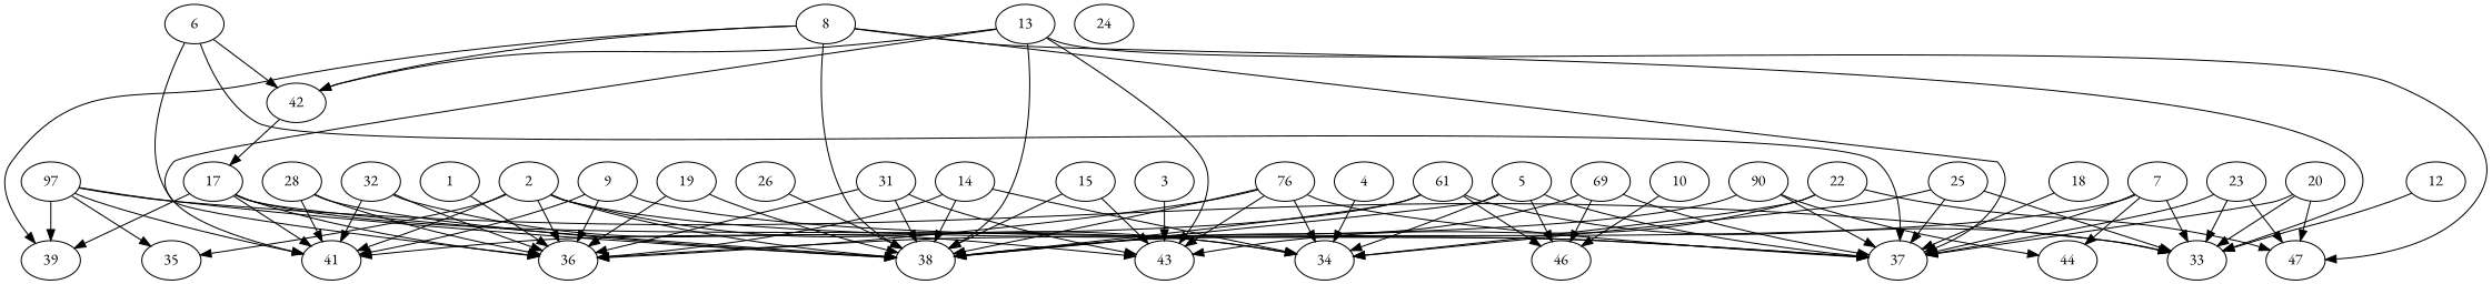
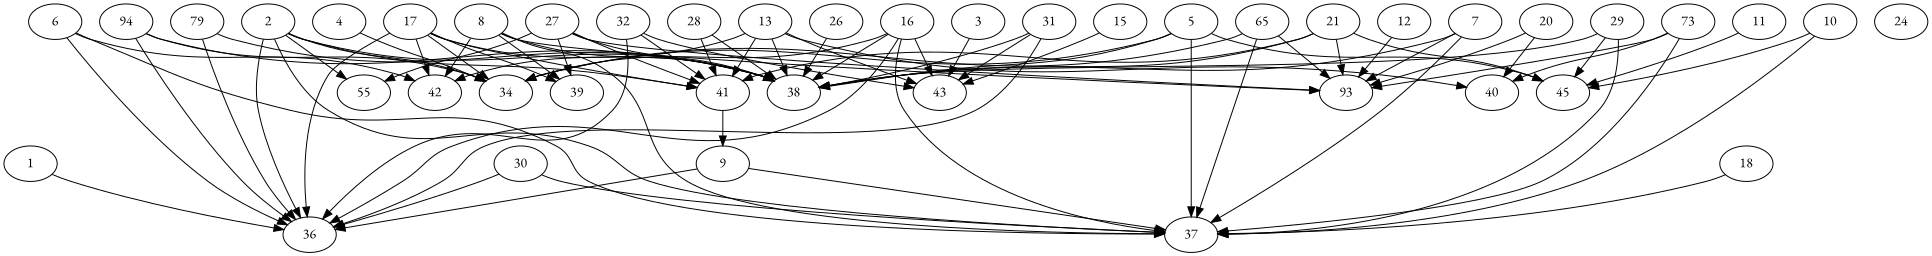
  digraph {
    fontname="EB Garamond"
    node [alpha=0.12 fontname="EB Garamond"]
    edge [fontname="EB Garamond"]
    1 [alpha=0.15 expect_size=45741056]
    36 [alpha=0.02 expect_size=12843008]
    2 [alpha=0.16 expect_size=16655360]
    34 [alpha=0.05 expect_size=25492480]
-   35 [alpha=0.08 expect_size=45053952]
+   35 [alpha=0.08 expect_size=45053952 label=55]
    37 [alpha=0.13 expect_size=29842432]
    38 [alpha=0.08 expect_size=40908800]
    41 [expect_size=38546432]
    3 [alpha=0.04 expect_size=11341824]
    43 [expect_size=20114432]
    4 [alpha=0.17 expect_size=28320768]
    5 [alpha=0.20 expect_size=15284224]
-   45 [alpha=0.03 expect_size=12170240 label=46]
+   45 [alpha=0.03 expect_size=12170240]
    6 [alpha=0.09 expect_size=11852800]
    42 [alpha=0.03 expect_size=40147968]
    7 [alpha=0.05 expect_size=44471296]
-   33 [expect_size=38489088]
-   44 [alpha=0.14 expect_size=47549440]
+   33 [expect_size=38489088 label=93]
    8 [alpha=0.01 expect_size=31353856]
    39 [alpha=0.07 expect_size=24968192]
    9 [alpha=0.05 expect_size=7855104]
    10 [alpha=0.01 expect_size=29514752]
+   11 [alpha=0.03 expect_size=47424512]
    12 [alpha=0.06 expect_size=35917824]
    13 [alpha=0.15 expect_size=27163648]
-   40 [alpha=0.14 expect_size=31818752 label=47]
-   14 [alpha=0.14 expect_size=36513792]
+   40 [alpha=0.14 expect_size=31818752]
+   14 [alpha=0.14 expect_size=36513792 label=94]
    15 [alpha=0.11 expect_size=29051904]
-   16 [alpha=0.11 expect_size=28083200 label=76]
+   16 [alpha=0.11 expect_size=28083200]
    17 [alpha=0.13 expect_size=48402432]
    18 [alpha=0.07 expect_size=13246464]
-   19 [alpha=0.13 expect_size=14692352]
+   19 [alpha=0.13 expect_size=14692352 label=79]
    20 [expect_size=25818112]
-   21 [alpha=0.09 expect_size=29198336 label=61]
-   22 [alpha=0.10 expect_size=35552256]
-   23 [alpha=0.14 expect_size=49071104]
+   21 [alpha=0.09 expect_size=29198336]
+   23 [alpha=0.14 expect_size=49071104 label=73]
    24 [alpha=0.08 expect_size=36370432]
-   25 [alpha=0.06 expect_size=21955584]
+   25 [alpha=0.06 expect_size=21955584 label=65]
    26 [alpha=0.07 expect_size=47479808]
-   27 [alpha=0.05 expect_size=26310656 label=97]
+   27 [alpha=0.05 expect_size=26310656]
    28 [alpha=0.13 expect_size=9120768]
-   29 [alpha=0.03 expect_size=26753024 label=69]
-   30 [alpha=0.03 expect_size=10273792 label=90]
+   29 [alpha=0.03 expect_size=26753024]
+   30 [alpha=0.03 expect_size=10273792]
    31 [alpha=0.01 expect_size=39634944]
    32 [expect_size=13778944]
    1 -> 36
    2 -> 36
    2 -> 34
    2 -> 35
    2 -> 37
    2 -> 38
    2 -> 41
    3 -> 43
    4 -> 34
    5 -> 34
    5 -> 37
    5 -> 38
    5 -> 45
    6 -> 36
    6 -> 37
    6 -> 42
    7 -> 37
    7 -> 38
    7 -> 33
-   7 -> 44
    8 -> 37
    8 -> 38
    8 -> 42
    8 -> 33
    8 -> 39
    9 -> 36
    9 -> 37
-   9 -> 41
-   20 -> 37
+   41 -> 9
+   10 -> 37
    10 -> 45
+   11 -> 45
    12 -> 33
    13 -> 38
    13 -> 41
    13 -> 43
    13 -> 42
    13 -> 40
    14 -> 36
    14 -> 34
    14 -> 38
-   15 -> 38
    15 -> 43
    16 -> 36
    16 -> 34
    16 -> 37
    16 -> 38
    16 -> 43
    17 -> 36
    17 -> 34
    17 -> 38
    17 -> 41
-   42 -> 17
+   17 -> 42
    17 -> 39
    18 -> 37
    19 -> 36
    19 -> 38
    20 -> 33
    20 -> 40
    21 -> 38
    21 -> 41
    21 -> 45
    21 -> 33
-   22 -> 34
-   22 -> 43
-   22 -> 40
    23 -> 37
    23 -> 33
    23 -> 40
    25 -> 34
    25 -> 37
    25 -> 33
    26 -> 38
    27 -> 35
    27 -> 38
    27 -> 41
    27 -> 33
    27 -> 39
-   28 -> 36
    28 -> 38
    28 -> 41
    29 -> 37
    29 -> 38
    29 -> 45
    30 -> 36
    30 -> 37
-   30 -> 44
    31 -> 36
    31 -> 38
    31 -> 43
    32 -> 36
    32 -> 41
    32 -> 43
  }
